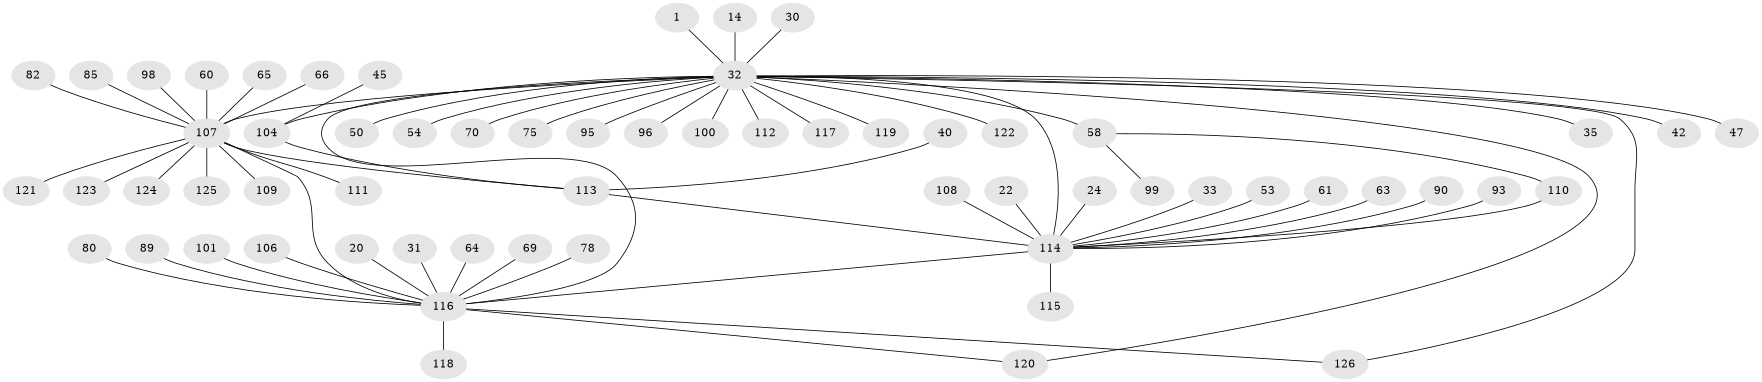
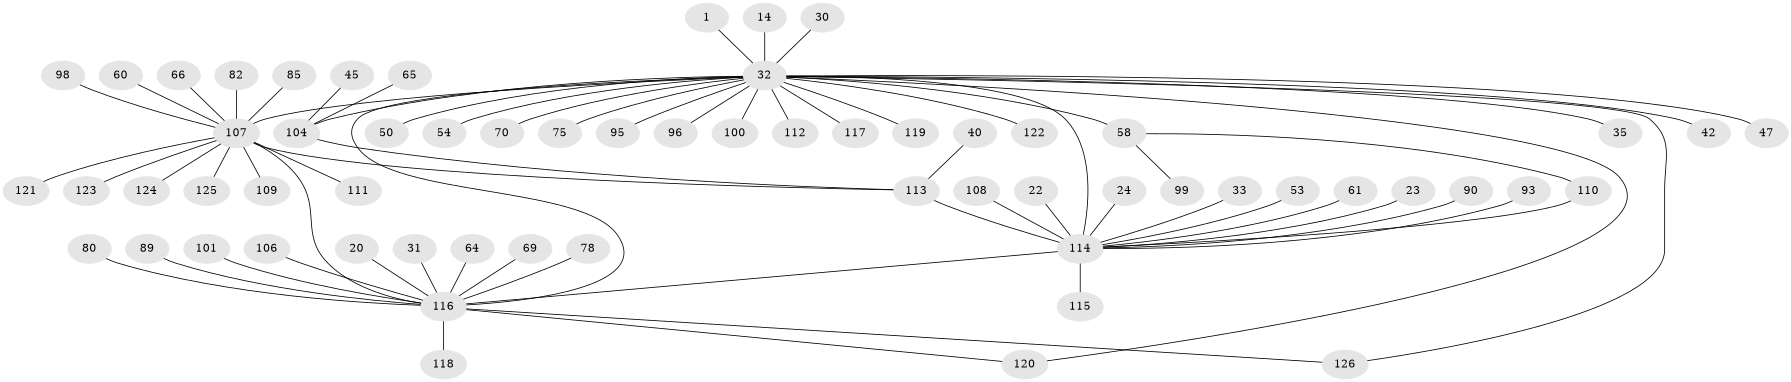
  graph {
    node [color=gray90 style=filled]
    32 [super="+2"]
    116 [super="+18+103+72+56+79"]
    114 [super="+21+53+43"]
    35
    42 [super="+4"]
    47
    50
    54
    58 [super="+37"]
    70
    75
    95
    96 [super="+91"]
    100 [super="+76+84"]
    104 [super="+7+81+83"]
    107 [super="+44+71+94"]
    112
    117
    119
    120 [super="+102"]
    122
    126 [super="+52+55"]
    1
    14
    118
    20
    115
    22
    24
    30
    31
    99
    110
    113 [super="+67+97+105"]
    109
    111
    121
    123 [super="+74"]
    124
    125
    33
    40
    45
    n44 [label=53]
    60
    61
-   63
+   63 [label=23]
    64
    65
    66
    69
    78
    80
    82
    85
    89
    90 [super="+87"]
    93
    98
    101
    106
    108
    32 -- 116
    32 -- 114 [weight=7]
    32 -- 35
    32 -- 42
    32 -- 47
    32 -- 50
    32 -- 54
    32 -- 58 [weight=3]
    32 -- 70
    32 -- 75
    32 -- 95
    32 -- 96
    32 -- 100
    32 -- 104 [weight=3]
    32 -- 107 [weight=8]
    32 -- 112
    32 -- 117
    32 -- 119
    32 -- 120
    32 -- 122
    32 -- 126
    116 -- 120
    116 -- 126
    116 -- 118
    114 -- 116 [weight=4]
    114 -- 115
    58 -- 99
    58 -- 110
    104 -- 113
    107 -- 116 [weight=4]
    107 -- 113
    107 -- 109
    107 -- 111
    107 -- 121
    107 -- 123
    107 -- 124
    107 -- 125
    1 -- 32
    14 -- 32
    20 -- 116
    22 -- 114
    24 -- 114
    30 -- 32
    31 -- 116
    110 -- 114
    113 -- 114 [weight=2]
    33 -- 114
    40 -- 113
    45 -- 104
    n44 -- 114
    60 -- 107
    61 -- 114
    63 -- 114
    64 -- 116
-   65 -- 107
+   65 -- 104
    66 -- 107
    69 -- 116 [weight=2]
    78 -- 116
    80 -- 116
    82 -- 107
    85 -- 107
    89 -- 116
    90 -- 114
    93 -- 114
    98 -- 107
    101 -- 116 [weight=2]
    106 -- 116
    108 -- 114
  }
